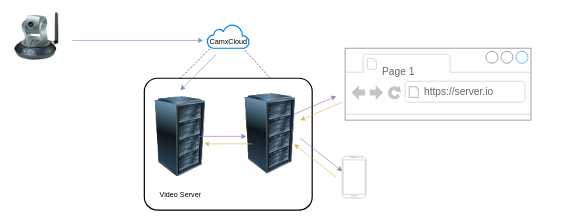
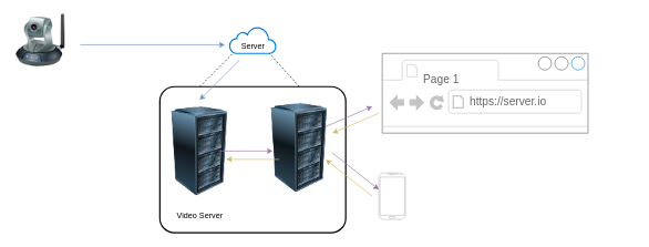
  <mxCell id="0" />
  <mxCell id="1" parent="0" />
  <mxCell id="2" value="" style="image;html=1;image=img/lib/clip_art/computers/Server_Rack_128x128.png" vertex="1" parent="1"><mxGeometry x="240" y="160" width="120" height="135" as="geometry" /></mxCell>
  <mxCell id="3" value="" style="image;html=1;image=img/lib/clip_art/networking/Ip_Camera_128x128.png" vertex="1" parent="1"><mxGeometry x="20" y="20" width="80" height="80" as="geometry" /></mxCell>
  <mxCell id="4" value="" style="image;html=1;image=img/lib/clip_art/computers/Server_Rack_128x128.png" vertex="1" parent="1"><mxGeometry x="390" y="155" width="120" height="135" as="geometry" /></mxCell>
  <mxCell id="5" value="Video Server" style="text;html=1;align=center;verticalAlign=middle;resizable=0;points=[];autosize=1;strokeColor=none;" vertex="1" parent="1"><mxGeometry x="260" y="315" width="80" height="20" as="geometry" /></mxCell>
  <mxCell id="6" value="" style="strokeWidth=1;shadow=0;dashed=0;align=center;html=1;shape=mxgraph.mockup.containers.browserWindow;rSize=0;strokeColor=#666666;strokeColor2=#008cff;strokeColor3=#c4c4c4;mainText=,;recursiveResize=0;" vertex="1" parent="1"><mxGeometry x="575" y="80" width="310" height="120" as="geometry" /></mxCell>
  <mxCell id="7" value="Page 1" style="strokeWidth=1;shadow=0;dashed=0;align=center;html=1;shape=mxgraph.mockup.containers.anchor;fontSize=17;fontColor=#666666;align=left;" vertex="1" parent="6"><mxGeometry x="60" y="27" width="110" height="26" as="geometry" /></mxCell>
  <mxCell id="8" value="https://server.io" style="strokeWidth=1;shadow=0;dashed=0;align=center;html=1;shape=mxgraph.mockup.containers.anchor;rSize=0;fontSize=17;fontColor=#666666;align=left;" vertex="1" parent="6"><mxGeometry x="130" y="60" width="250" height="26" as="geometry" /></mxCell>
  <mxCell id="9" value="" style="verticalLabelPosition=bottom;verticalAlign=top;html=1;shadow=0;dashed=0;strokeWidth=1;shape=mxgraph.android.phone2;strokeColor=#c0c0c0;" vertex="1" parent="1"><mxGeometry x="570" y="260" width="40" height="70" as="geometry" /></mxCell>
  <mxCell id="10" value="" style="rounded=1;arcSize=10;dashed=0;fillColor=none;gradientColor=none;strokeWidth=2;" vertex="1" parent="1"><mxGeometry x="240" y="130" width="280" height="220" as="geometry" /></mxCell>
  <mxCell id="11" value="" style="group" vertex="1" connectable="0" parent="1"><mxGeometry x="340" y="40" width="80" height="40" as="geometry" /></mxCell>
  <mxCell id="12" value="" style="html=1;verticalLabelPosition=bottom;align=center;labelBackgroundColor=#ffffff;verticalAlign=top;strokeWidth=2;strokeColor=#0080F0;shadow=0;dashed=0;shape=mxgraph.ios7.icons.cloud;" vertex="1" parent="11"><mxGeometry x="5" width="70" height="40" as="geometry" /></mxCell>
- <mxCell id="13" value="CamxCloud" style="text;html=1;align=center;verticalAlign=middle;resizable=0;points=[];autosize=1;strokeColor=none;" vertex="1" parent="11"><mxGeometry y="20" width="80" height="20" as="geometry" /></mxCell>
+ <mxCell id="13" value="Server" style="text;html=1;align=center;verticalAlign=middle;resizable=0;points=[];autosize=1;strokeColor=none;" vertex="1" parent="11"><mxGeometry y="20" width="80" height="20" as="geometry" /></mxCell>
  <mxCell id="14" value="" style="endArrow=none;dashed=1;html=1;" edge="1" parent="1"><mxGeometry width="50" height="50" relative="1" as="geometry"><mxPoint x="300" y="130" as="sourcePoint" /><mxPoint x="350" y="80" as="targetPoint" /></mxGeometry></mxCell>
  <mxCell id="15" value="" style="endArrow=none;dashed=1;html=1;" edge="1" parent="1"><mxGeometry width="50" height="50" relative="1" as="geometry"><mxPoint x="450" y="130" as="sourcePoint" /><mxPoint x="405" y="80" as="targetPoint" /></mxGeometry></mxCell>
  <mxCell id="16" value="" style="endArrow=classic;html=1;entryX=-0.025;entryY=0.35;entryDx=0;entryDy=0;entryPerimeter=0;fillColor=#dae8fc;strokeColor=#6c8ebf;" edge="1" parent="1" target="13"><mxGeometry width="50" height="50" relative="1" as="geometry"><mxPoint x="120" y="67" as="sourcePoint" /><mxPoint x="160" y="60" as="targetPoint" /></mxGeometry></mxCell>
  <mxCell id="17" value="" style="endArrow=classic;html=1;fillColor=#e1d5e7;strokeColor=#9673a6;" edge="1" parent="1"><mxGeometry width="50" height="50" relative="1" as="geometry"><mxPoint x="330" y="227" as="sourcePoint" /><mxPoint x="410" y="227" as="targetPoint" /></mxGeometry></mxCell>
  <mxCell id="18" value="" style="endArrow=classic;html=1;fillColor=#fff2cc;strokeColor=#d6b656;" edge="1" parent="1"><mxGeometry width="50" height="50" relative="1" as="geometry"><mxPoint x="420" y="239.5" as="sourcePoint" /><mxPoint x="340" y="239.5" as="targetPoint" /></mxGeometry></mxCell>
  <mxCell id="19" value="" style="endArrow=classic;html=1;fillColor=#dae8fc;strokeColor=#6c8ebf;" edge="1" parent="1"><mxGeometry width="50" height="50" relative="1" as="geometry"><mxPoint x="360" y="90" as="sourcePoint" /><mxPoint x="300" y="150" as="targetPoint" /></mxGeometry></mxCell>
  <mxCell id="20" value="" style="endArrow=classic;html=1;fillColor=#e1d5e7;strokeColor=#9673a6;" edge="1" parent="1"><mxGeometry width="50" height="50" relative="1" as="geometry"><mxPoint x="490" y="190" as="sourcePoint" /><mxPoint x="560" y="160" as="targetPoint" /></mxGeometry></mxCell>
  <mxCell id="21" value="" style="endArrow=classic;html=1;fillColor=#fff2cc;strokeColor=#d6b656;" edge="1" parent="1"><mxGeometry width="50" height="50" relative="1" as="geometry"><mxPoint x="570" y="170" as="sourcePoint" /><mxPoint x="500" y="200" as="targetPoint" /></mxGeometry></mxCell>
  <mxCell id="22" value="" style="endArrow=classic;html=1;fillColor=#fff2cc;strokeColor=#d6b656;" edge="1" parent="1"><mxGeometry width="50" height="50" relative="1" as="geometry"><mxPoint x="560" y="295" as="sourcePoint" /><mxPoint x="490" y="240" as="targetPoint" /></mxGeometry></mxCell>
  <mxCell id="23" value="" style="endArrow=classic;html=1;fillColor=#e1d5e7;strokeColor=#9673a6;" edge="1" parent="1"><mxGeometry width="50" height="50" relative="1" as="geometry"><mxPoint x="500" y="230" as="sourcePoint" /><mxPoint x="570" y="285" as="targetPoint" /></mxGeometry></mxCell>
